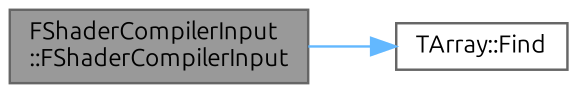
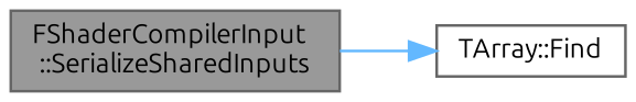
  digraph {
    rankdir=LR
    fontname=Ubuntu
    node [fontname=Ubuntu fontsize=10 shape=box style=filled]
-   n1 [color=gray40 fillcolor=grey60 fontcolor=black height=0.2 label="FShaderCompilerInput\l::FShaderCompilerInput" width=0.4]
+   n1 [color=gray40 fillcolor=grey60 fontcolor=black height=0.2 label="FShaderCompilerInput\l::SerializeSharedInputs" width=0.4]
    n2 [color=grey40 fillcolor=white height=0.2 label="TArray::Find" width=0.4]
    n1 -> n2 [color=steelblue1 fontname=Ubuntu fontsize=10 labelfontname=Helvetica labelfontsize=10 style=solid]
  }
